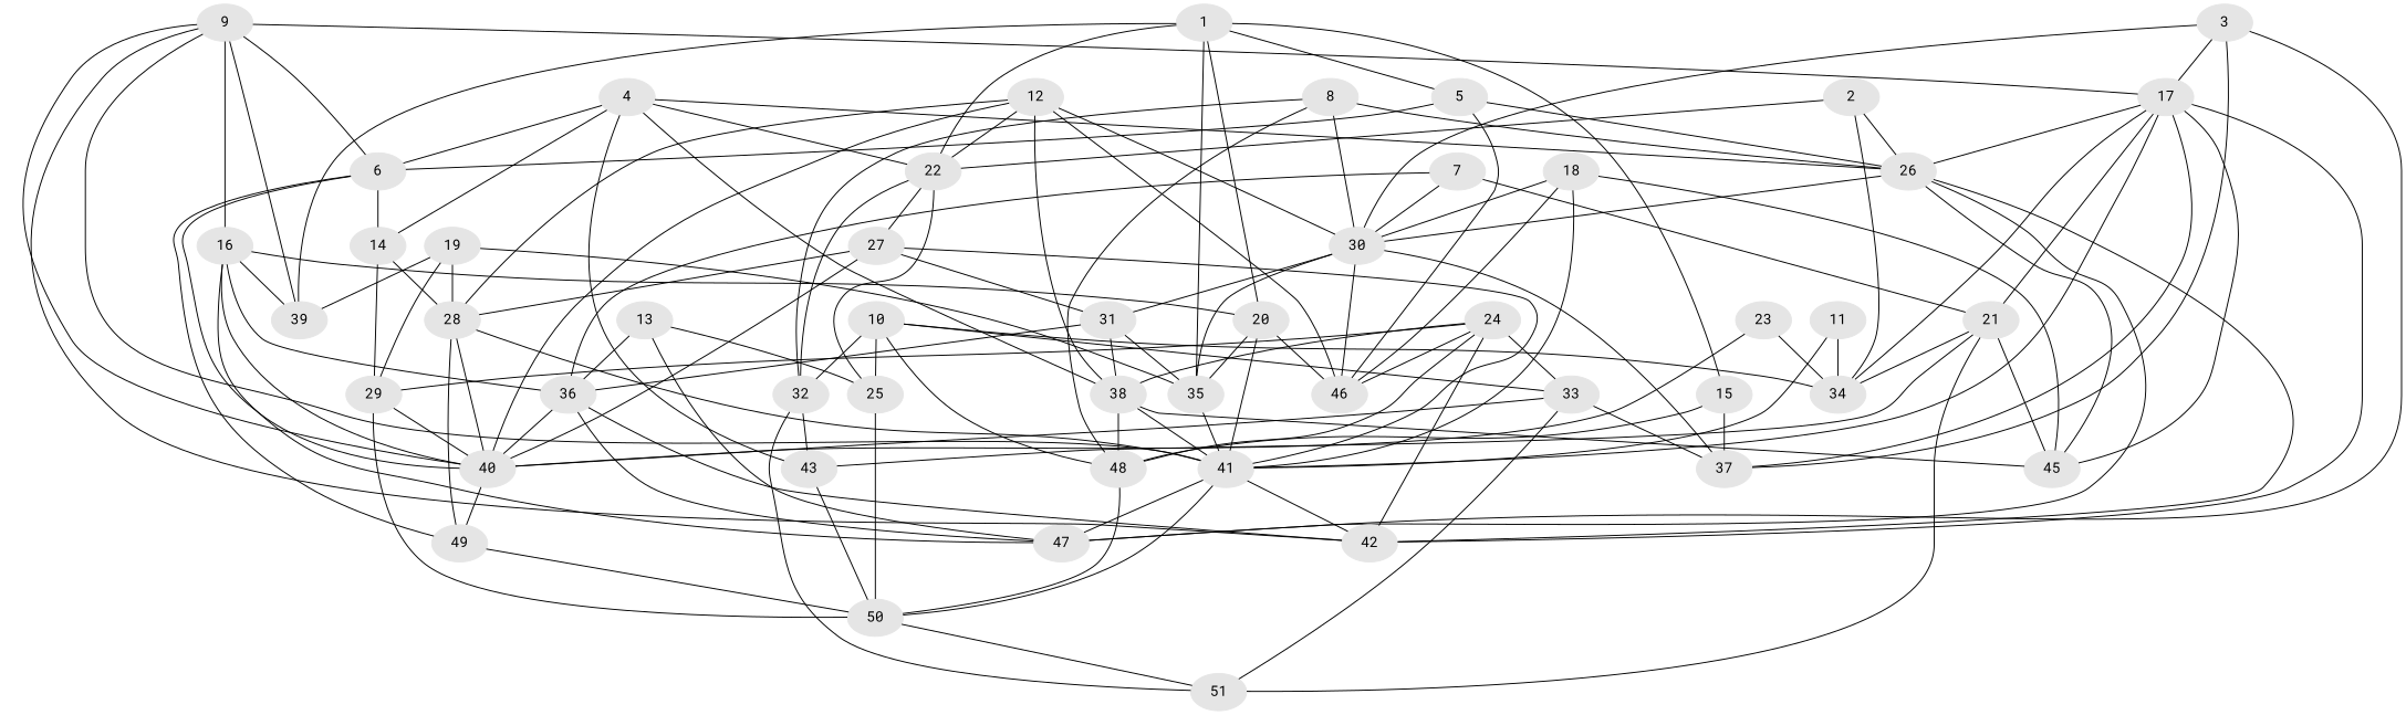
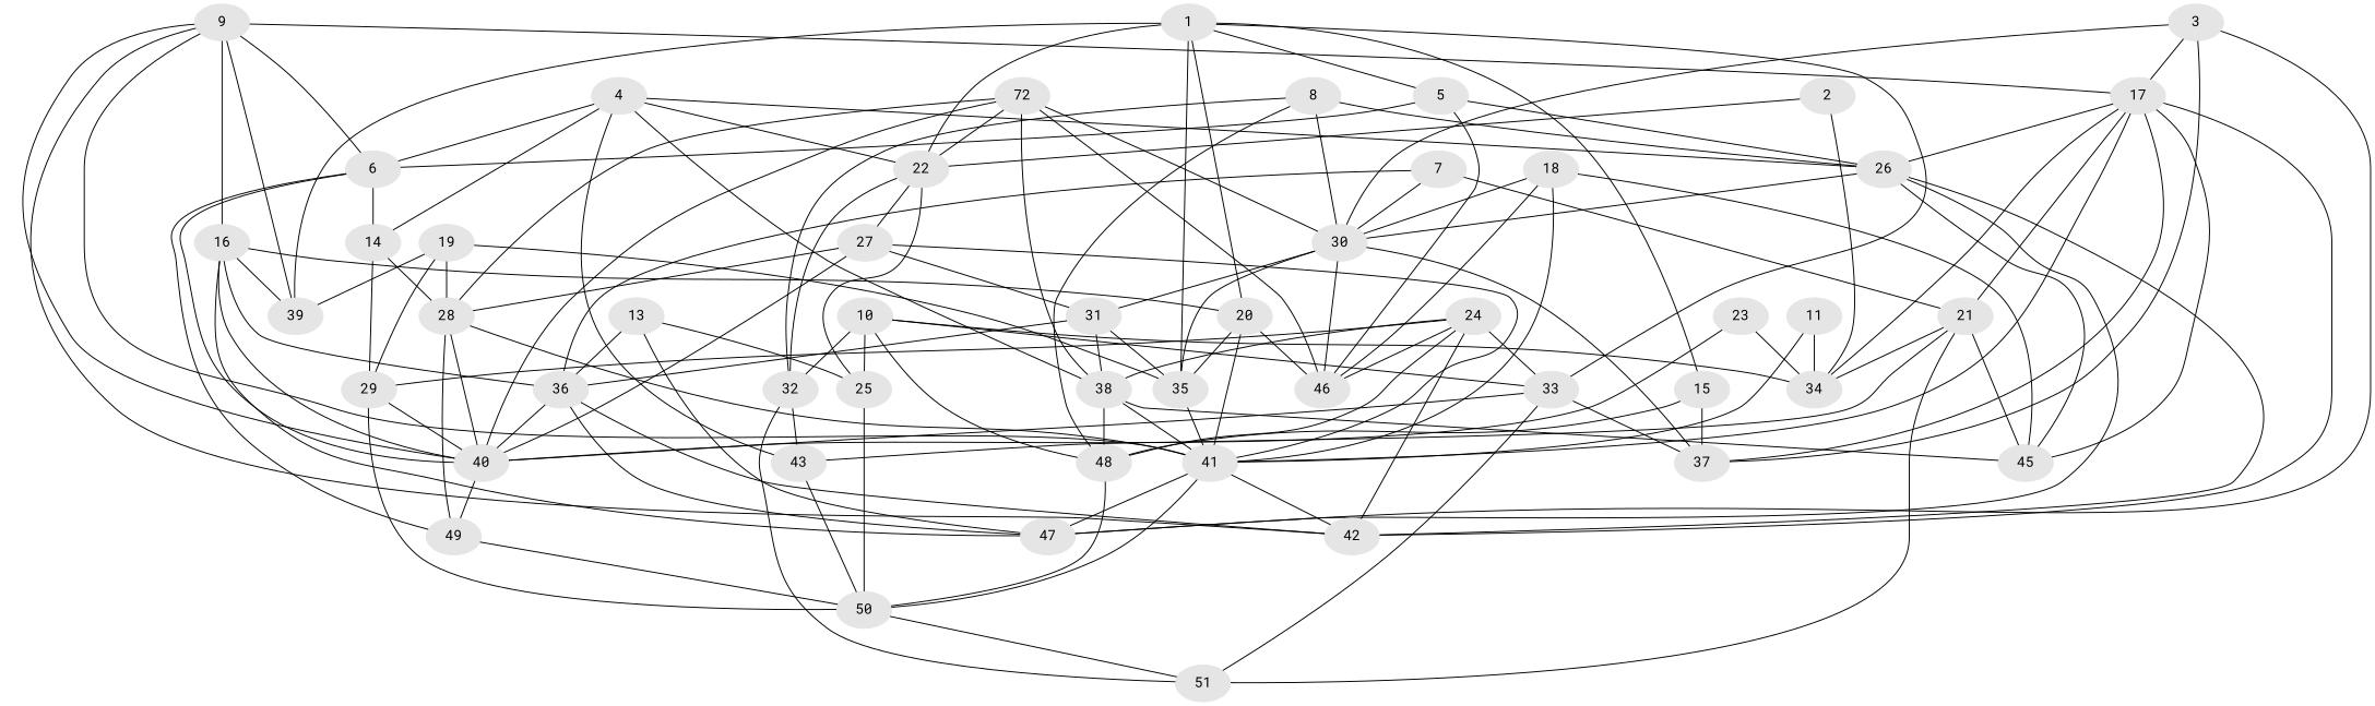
  graph {
    fontname="Roboto Mono"
    node [color=gray90 fontname="Roboto Mono" style=filled]
    edge [fontname="Roboto Mono" weight=1.0]
    1
    5
    15
    20
    22
    33
    35
    39
    26
    6
    46
    37
    48
    41
    32
    25
    27
    40
    51
    2
    34
    30
    47
    42
    45
    3
    17
    21
    31
    4
    14
    38
    43
    49
    28
    29
    50
    7
    36
    8
    9
    16
    10
    11
-   12
+   12 [label=72]
    13
    18
    19
    23
    24
    1 -- 5
    1 -- 15
    1 -- 20
    1 -- 22
+   1 -- 33
    1 -- 35
    1 -- 39 [weight=2.0]
    5 -- 26
    5 -- 6
    5 -- 46
    15 -- 37
    15 -- 48
    20 -- 35
    20 -- 46
    20 -- 41
    22 -- 32
    22 -- 25
    22 -- 27
    33 -- 37
    33 -- 40
    33 -- 51
    35 -- 41
    26 -- 30
    26 -- 47
    26 -- 42 [weight=2.0]
    26 -- 45
    6 -- 40
    6 -- 14
    6 -- 49
    48 -- 50
    41 -- 47 [weight=2.0]
    41 -- 42 [weight=2.0]
    41 -- 50
    32 -- 51
    32 -- 43
    25 -- 50
    27 -- 41
    27 -- 40
    27 -- 31
    27 -- 28
    40 -- 49
    2 -- 22
-   2 -- 26
    2 -- 34
    30 -- 35
    30 -- 46
    30 -- 37
    30 -- 31
    3 -- 37
    3 -- 30
    3 -- 47
    3 -- 17
    17 -- 26
    17 -- 37
    17 -- 41
    17 -- 34
    17 -- 42
    17 -- 45
    17 -- 21
    21 -- 51
    21 -- 34
    21 -- 45
    21 -- 43
    31 -- 35
    31 -- 38
    31 -- 36
    4 -- 22
    4 -- 26 [weight=2.0]
    4 -- 6
    4 -- 14
    4 -- 38
    4 -- 43
    14 -- 28
    14 -- 29
    38 -- 48
    38 -- 41
    38 -- 45
    43 -- 50
    49 -- 50
    28 -- 41
    28 -- 40
    28 -- 49
    29 -- 40
    29 -- 50
    50 -- 51
    7 -- 30
    7 -- 21
    7 -- 36
    36 -- 40
    36 -- 47
    36 -- 42
    8 -- 26
    8 -- 48
    8 -- 32
    8 -- 30
    9 -- 39
    9 -- 6
    9 -- 41
    9 -- 40
    9 -- 42
    9 -- 17
    9 -- 16
    16 -- 20
    16 -- 39
    16 -- 40
    16 -- 47
    16 -- 36
    10 -- 33
    10 -- 48
    10 -- 32
    10 -- 25
    10 -- 34
    11 -- 41
    11 -- 34
    12 -- 22
    12 -- 46
    12 -- 40
    12 -- 30
    12 -- 38
    12 -- 28
    13 -- 25
    13 -- 47
    13 -- 36
    18 -- 46
    18 -- 41
    18 -- 30
    18 -- 45
    19 -- 35
    19 -- 39
    19 -- 28 [weight=2.0]
    19 -- 29
    23 -- 40
    23 -- 34
    24 -- 33
    24 -- 46
    24 -- 48
    24 -- 42
    24 -- 38
    24 -- 29
  }
